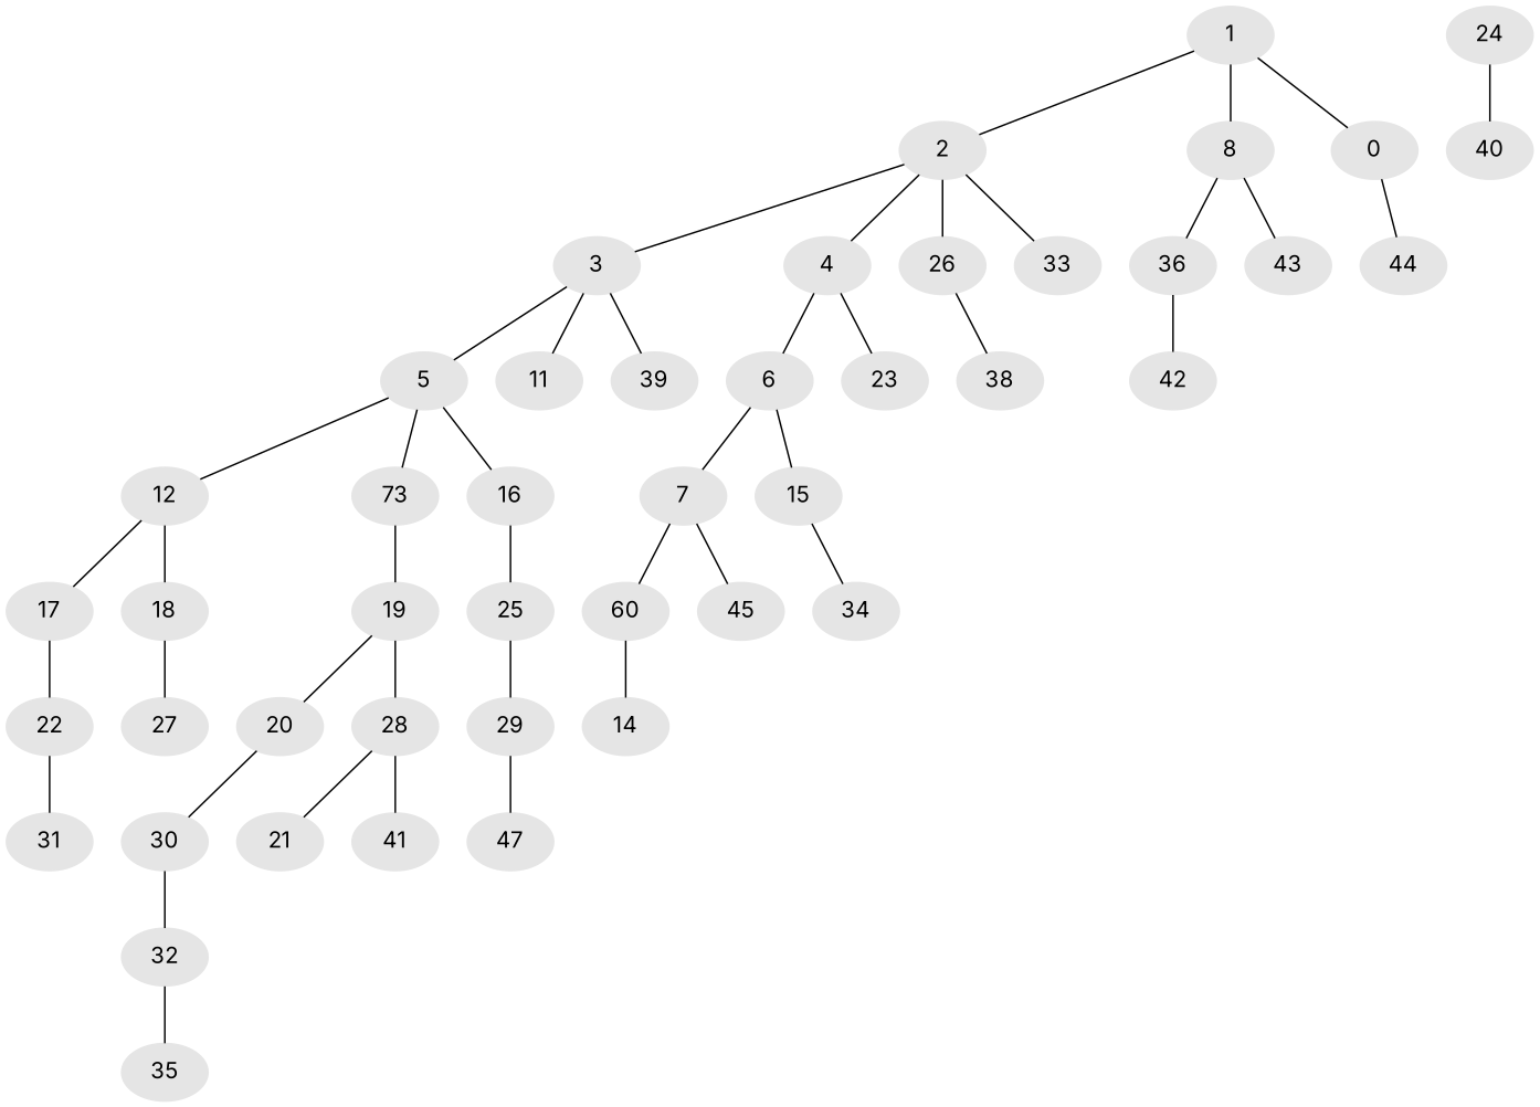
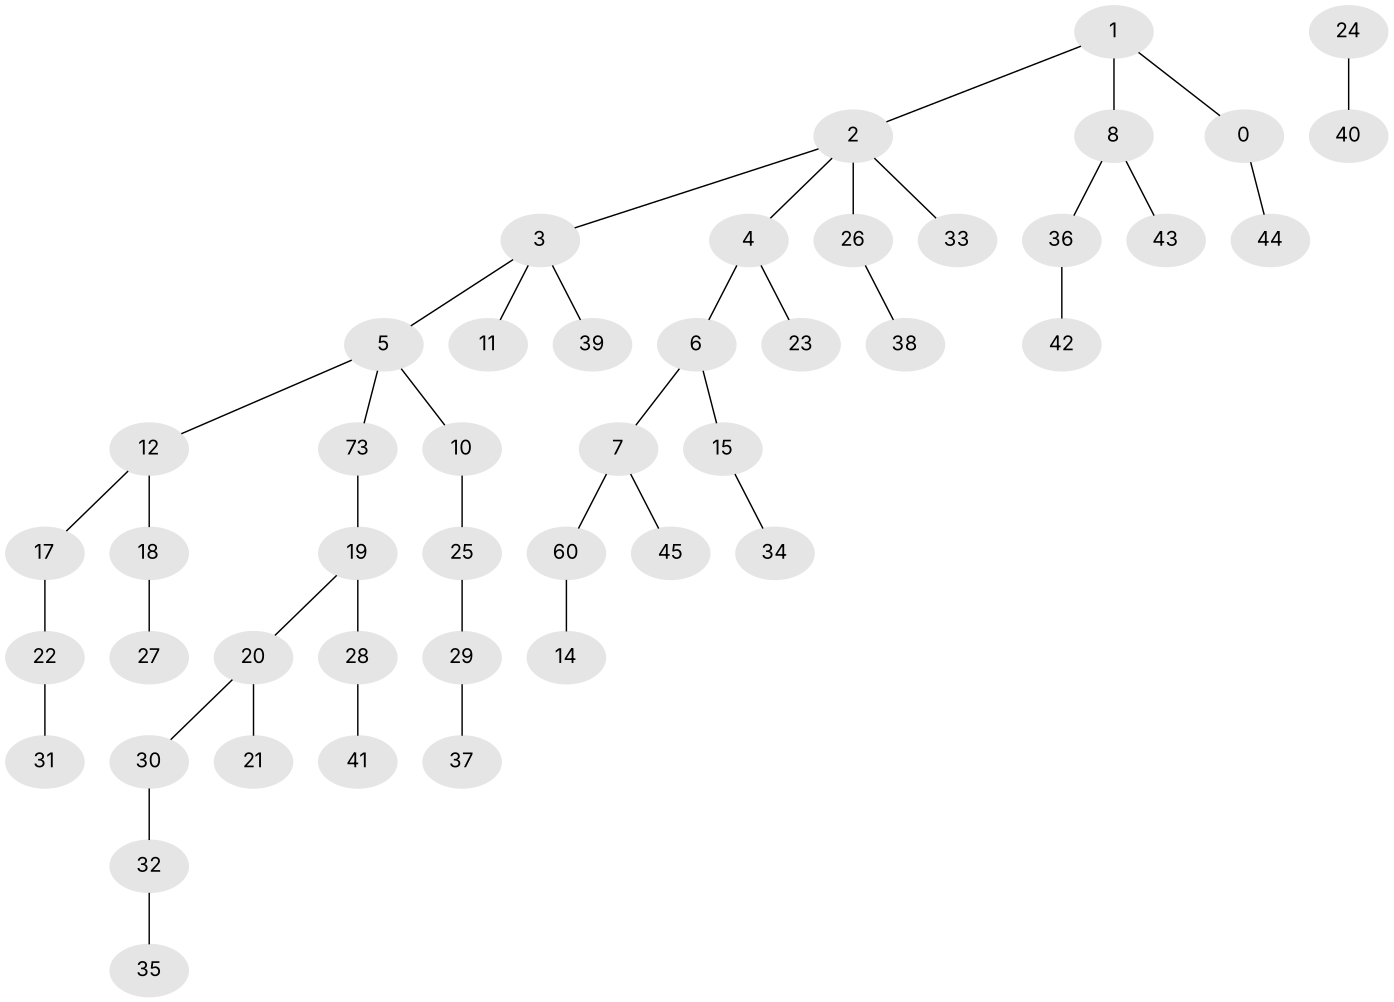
  graph {
    fontname=Inter
    node [color=gray90 fontname=Inter style=filled]
    edge [fontname=Inter weight=1.0]
    1
    2
    8
    n4 [label=0]
    3
    4
    26
    33
    36
    43
    44
    5
    11
    39
    6
    23
    38
    12
    n19 [label=73]
-   16
+   16 [label=10]
    7
    15
    17
    18
    19
    25
    n27 [label=60]
    45
    34
    14
    42
    22
    27
    24
    40
    20
    28
    29
    31
    21
    30
    41
    32
-   37 [label=47]
+   37
    35
    1 -- 2
    1 -- 8
    1 -- n4
    2 -- 3
    2 -- 4
    2 -- 26
    2 -- 33
    8 -- 36
    8 -- 43
    n4 -- 44
    3 -- 5
    3 -- 11
    3 -- 39
    4 -- 6
    4 -- 23
    26 -- 38
    36 -- 42
    5 -- 12
    5 -- n19
    5 -- 16
    6 -- 7
    6 -- 15 [weight=2.0]
    12 -- 17
    12 -- 18
    n19 -- 19
    16 -- 25
    7 -- n27
    7 -- 45
    15 -- 34
    17 -- 22
    18 -- 27
    19 -- 20
    19 -- 28
    25 -- 29
    n27 -- 14
    22 -- 31
    24 -- 40
-   28 -- 21
+   20 -- 21
    20 -- 30
    28 -- 41
    29 -- 37
    30 -- 32
    32 -- 35
  }
